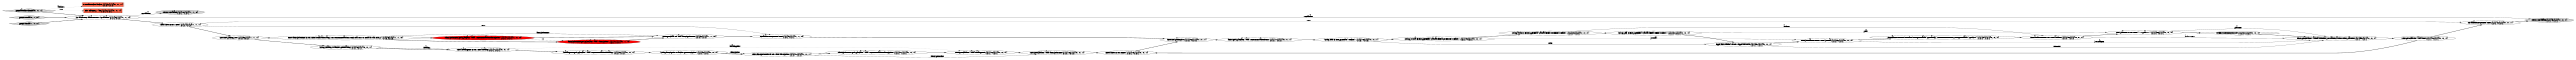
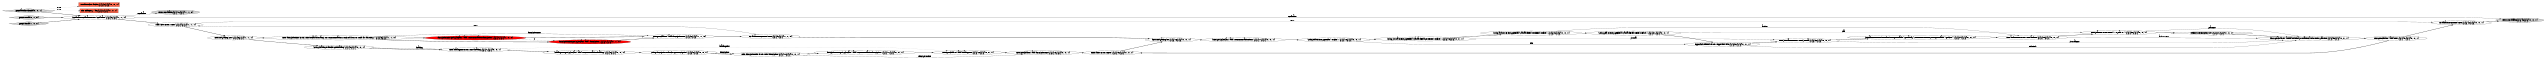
  digraph {
    rankdir=LR
    node [fillcolor=white shape=ellipse style=filled]
    edge [style=bold]
    n1 [label="HBox hBox = new HBox()@@@15@@@['0', '0', '1']"]
    n2 [label="hBox.setSpacing(5.0)@@@16@@@['0', '0', '1']"]
    n3 [label="vBox.getChildren().add(hBox)@@@40@@@['0', '0', '1']"]
    n4 [label="scrollPane.setContent(vBox)@@@42@@@['0', '0', '1']"]
    n5 [label="hBox.getStyleClass().add(\"recommendation-item\")@@@17@@@['0', '0', '1']"]
    n6 [label="String authors = entry.getField(StandardField.AUTHOR).orElse(\"\")@@@20@@@['0', '0', '1']"]
    n7 [label="String year = entry.getField(StandardField.YEAR).orElse(\"\")@@@21@@@['0', '0', '1']"]
    n8 [label="Text authorsText = new Text(authors)@@@25@@@['0', '0', '1']"]
    n9 [label="Hyperlink titleLink = new Hyperlink(title)@@@22@@@['0', '0', '1']"]
    n10 [label="Text yearText = new Text(\"(\" + year + \")\")@@@26@@@['0', '0', '1']"]
    n11 [label="hBox.getChildren().addAll(titleLink,journalText,authorsText,yearText)@@@39@@@['0', '0', '1']"]
    n12 [label="scrollPane.setContent(vBox)@@@9@@@['1', '1', '0']"]
    n13 [fillcolor=lightgray label="return scrollPane@@@10@@@['1', '1', '0']"]
    n14 [label="String journal = entry.getField(StandardField.JOURNAL).orElse(\"\")@@@19@@@['0', '0', '1']"]
    n15 [label="Text journalText = new Text(journal)@@@23@@@['0', '0', '1']"]
    n16 [label="journalText.setFont(Font.font(Font.getDefault().getFamily(),FontPosture.ITALIC,Font.getDefault().getSize()))@@@24@@@['0', '0', '1']"]
    n17 [label="Text descriptionText = new Text(description)@@@10@@@['0', '0', '1']"]
    n18 [label="vBox.getChildren().add(descriptionText)@@@13@@@['0', '0', '1']"]
    n19 [label="descriptionText.getStyleClass().add(\"recommendation-description\")@@@11@@@['0', '0', '1']"]
    n20 [label="vBox.getChildren().add(headingText)@@@12@@@['0', '0', '1']"]
    n21 [fillcolor=lightgray label="return scrollPane@@@43@@@['0', '0', '1']"]
    n22 [label="titleLink.setOnAction(null)@@@27@@@['0', '0', '1']" shape=diamond]
    n23 [label="VBox vBox = new VBox()@@@4@@@['1', '1', '1']"]
    n24 [label="vBox.setSpacing(20.0)@@@5@@@['1', '1', '1']"]
    n25 [label="Text descriptionText = new Text(Localization.lang(\"No recommendations received from Mr. DLib for this entry.\"))@@@6@@@['1', '1', '0']"]
    n26 [label="String heading = fetcher.getHeading()@@@6@@@['0', '0', '1']"]
    n27 [fillcolor=red label="descriptionText.getStyleClass().add(\"description\")@@@7@@@['0', '1', '0']"]
    n28 [label="vBox.getChildren().add(descriptionText)@@@8@@@['1', '1', '0']"]
    n29 [label="Text headingText = new Text(heading)@@@7@@@['0', '0', '1']"]
    n30 [label="headingText.getStyleClass().add(\"recommendation-heading\")@@@8@@@['0', '0', '1']"]
    n31 [label="String description = fetcher.getDescription()@@@9@@@['0', '0', '1']"]
    n32 [fillcolor=red label="descriptionText.getStyleClass().add(\"recommendation-description\")@@@7@@@['1', '0', '0']"]
    n33 [label="String title = entry.getTitle().orElse(\"\")@@@18@@@['0', '0', '1']"]
    n34 [fillcolor=tomato label="List<BibEntry> list@@@2@@@['0', '0', '1']" shape=box]
    n35 [fillcolor=tomato label="MrDLibFetcher fetcher@@@2@@@['0', '0', '1']" shape=box]
    n36 [fillcolor=lightgray label="getRelatedArticleInfo['0', '0', '1']" shape=diamond]
    n37 [label="ScrollPane scrollPane = new ScrollPane()@@@3@@@['1', '1', '1']"]
    n38 [fillcolor=lightgray label="getErrorInfo['0', '1', '0']" shape=diamond]
    n39 [fillcolor=lightgray label="getErrorInfo['1', '0', '0']" shape=diamond]
    n1 -> n2
    n2 -> n5
    n3 -> n1
    n3 -> n4
    n4 -> n21
    n5 -> n33
    n6 -> n7
    n6 -> n8 [label=authors style=solid]
    n7 -> n9
    n7 -> n10 [label=year style=solid]
    n8 -> n10
    n8 -> n11 [label=authorsText style=solid]
    n9 -> n11 [label=titleLink style=solid]
    n9 -> n15
    n10 -> n11 [label=yearText style=solid]
    n10 -> n22
    n11 -> n3
    n12 -> n2
    n14 -> n6
    n14 -> n15 [label=journal style=solid]
    n15 -> n11 [label=journalText style=solid]
    n15 -> n16
    n16 -> n8
    n17 -> n18 [label=descriptionText style=solid]
    n17 -> n19
    n18 -> n1
    n19 -> n20
    n20 -> n18
    n22 -> n11
    n23 -> n4 [label=vBox style=solid]
-   n23 -> n12 [label=vBox style=solid]
+   n12 -> n23 [label=vBox style=solid]
    n23 -> n24
    n24 -> n25
    n24 -> n26
    n25 -> n27
    n25 -> n28 [label=descriptionText style=solid]
    n25 -> n32
    n26 -> n29
    n26 -> n29 [label=heading style=solid]
    n27 -> n28
    n28 -> n12
    n29 -> n20 [label=headingText style=dotted]
    n29 -> n30
    n30 -> n31
    n31 -> n17 [label=description style=solid]
    n31 -> n17
    n32 -> n27 [label=0 style=dashed]
    n32 -> n28
    n33 -> n9 [label=title style=solid]
    n33 -> n14
    n36 -> n34 [label=true style=dotted]
-   n36 -> n35 [label=authors style=dotted]
+   n36 -> n35 [label=true style=dotted]
    n36 -> n37
    n37 -> n13 [label=scrollPane style=solid]
    n37 -> n21 [label=scrollPane style=solid]
    n37 -> n23
    n38 -> n37
    n39 -> n37
  }
